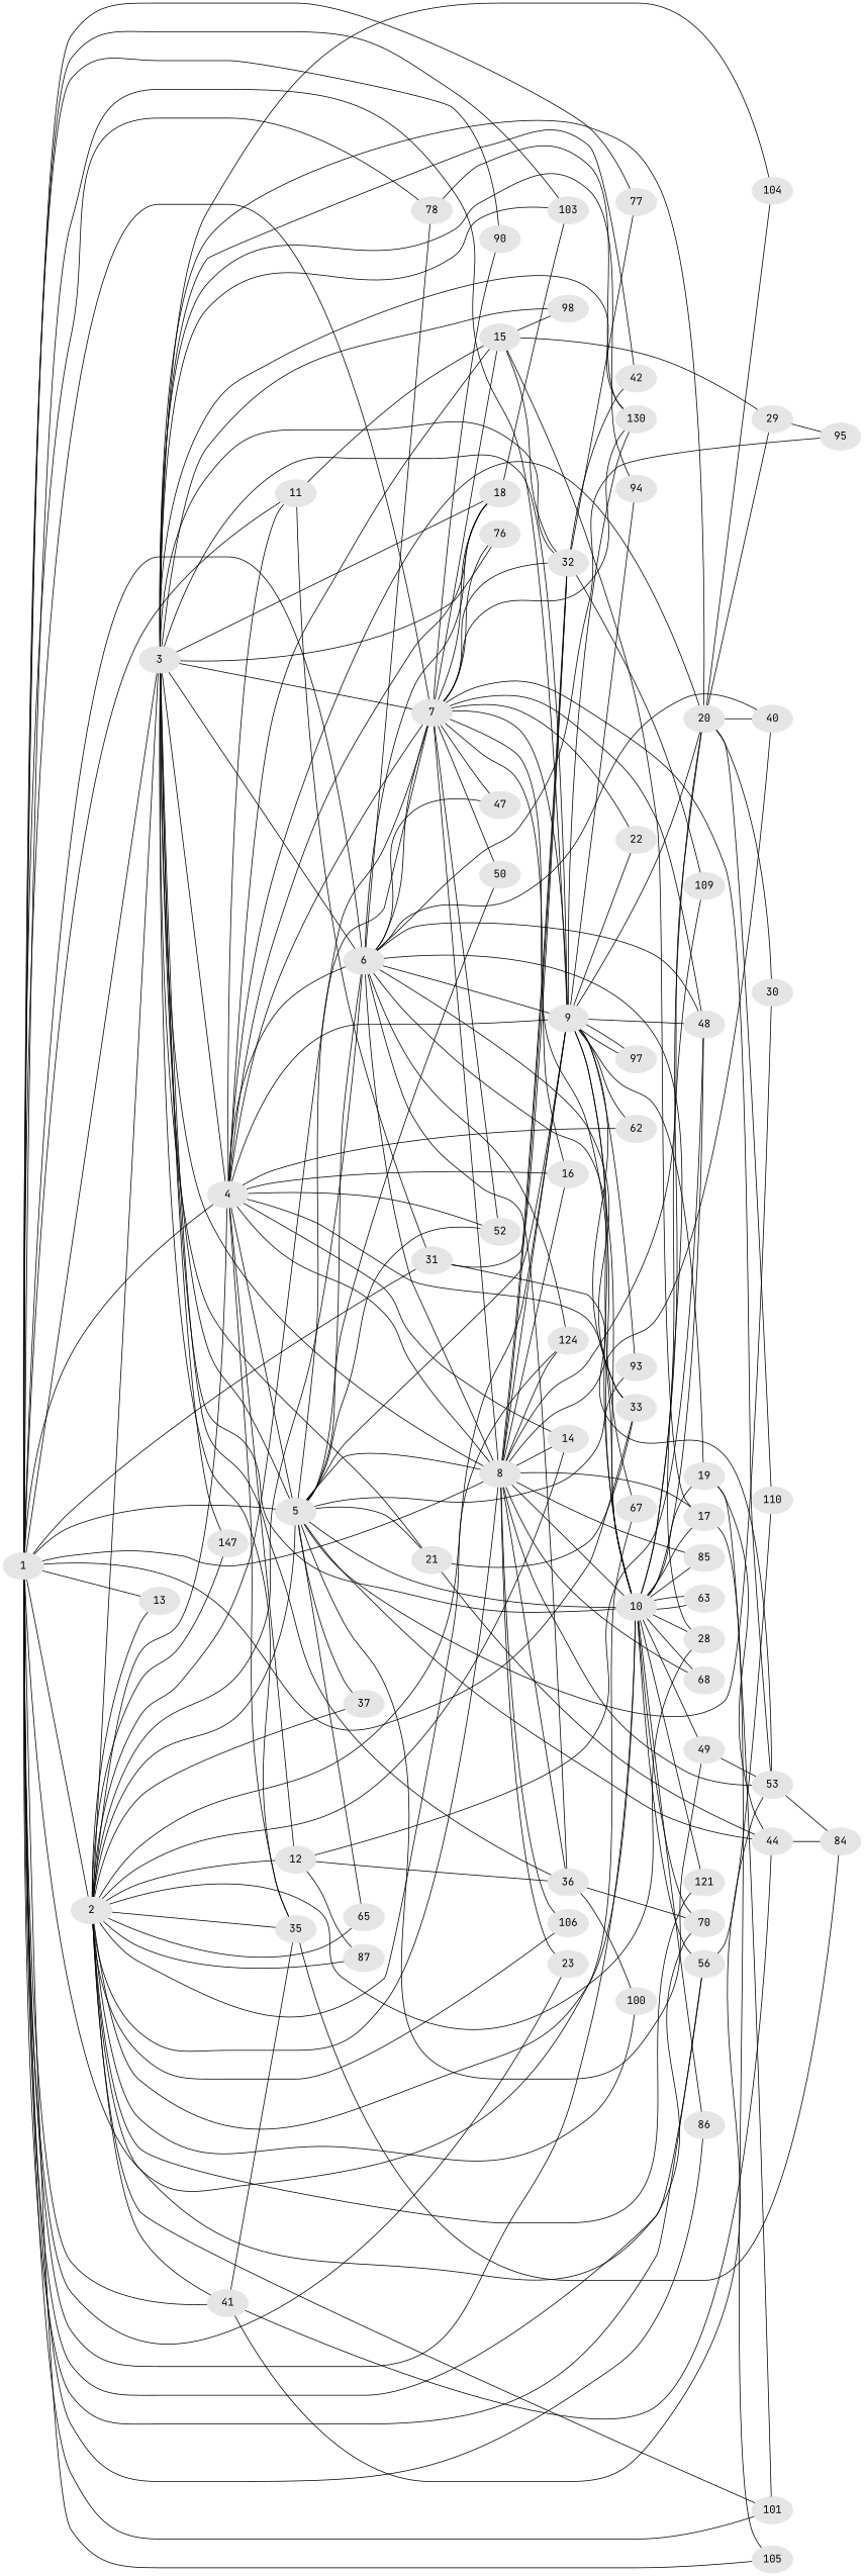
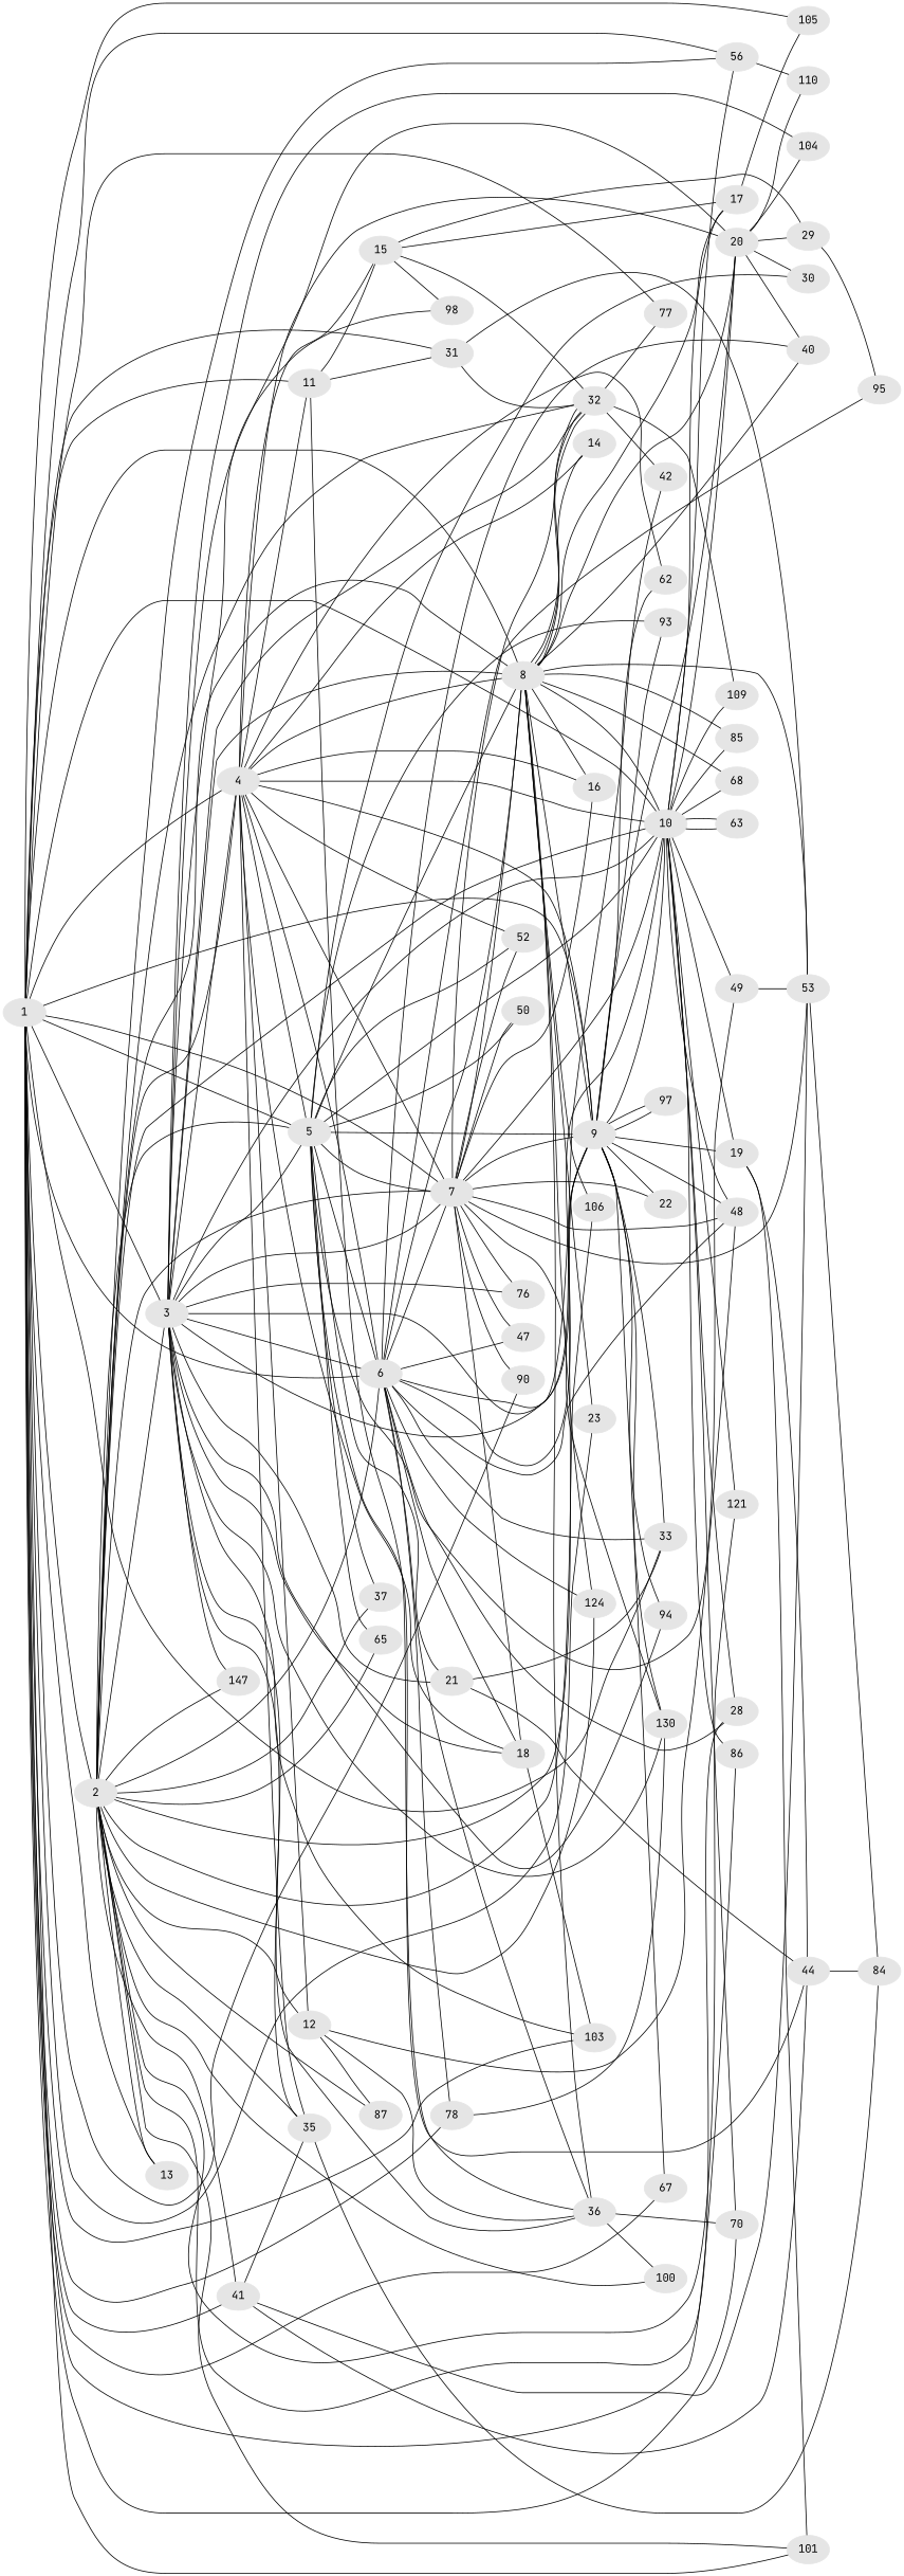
  graph {
    fontname="JetBrains Mono"
    rankdir=LR
    node [color=gray90 fontname="JetBrains Mono" style=filled]
    edge [fontname="JetBrains Mono"]
    1
    2
    3
    4 [super="+122+134"]
    5
    6 [super="+24"]
    7
    8 [super="+57+46+81+113+55+39"]
    9 [super="+61"]
    10 [super="+59+45+66+38+102+69+92+79+119+120+108"]
    11
    13
    23
    31
    33 [super="+149+91"]
    41 [super="+133+89"]
    56 [super="+96"]
    67
    70 [super="+99"]
    77
    78
    86
    90
    101 [super="+143"]
    103 [super="+148"]
    105
    35 [super="+71"]
    12
    28 [super="+132"]
    32 [super="+138+34"]
    37 [super="+141"]
    65
    87
    100
    106
    121
    124 [super="+146"]
    147
    18 [super="+43+72"]
    20 [super="+51+26"]
    21
    36 [super="+114+75"]
    42
    76
    94
    98
    104
    130 [super="+135+137"]
    14
    15 [super="+107+27+25"]
    16
    52 [super="+83"]
    62
    30
    44 [super="+142"]
    49
    50
    93
    40 [super="+73"]
    47
    48 [super="+112"]
    95
    22
    53 [super="+82"]
    17 [super="+88"]
    68
    85
    19
    97
    63
    109
    84 [super="+118"]
    110
    29
    1 -- 2
    1 -- 3
    1 -- 4
    1 -- 5
    1 -- 6
    1 -- 7
    1 -- 8 [weight=2]
    1 -- 9
    1 -- 10 [weight=4]
    1 -- 11
    1 -- 13
    1 -- 23
    1 -- 31
    1 -- 33
    1 -- 41
    1 -- 56
    1 -- 67
    1 -- 70
    1 -- 77
    1 -- 78
    1 -- 86
    1 -- 90
    1 -- 101
    1 -- 103
    1 -- 105
    2 -- 3
    2 -- 4
    2 -- 5
    2 -- 6
    2 -- 7
    2 -- 8
    2 -- 9
    2 -- 10 [weight=2]
    2 -- 13
    2 -- 41
    2 -- 56
    2 -- 101
    2 -- 35
    2 -- 12
    2 -- 28
-   2 -- 14
+   2 -- 32
    2 -- 37
    2 -- 65
    2 -- 87
    2 -- 100
    2 -- 106
    2 -- 121
    2 -- 124
    2 -- 147
    3 -- 4
    3 -- 5
    3 -- 6 [weight=2]
    3 -- 7
    3 -- 8
    3 -- 9 [weight=2]
    3 -- 10 [weight=2]
    3 -- 103
    3 -- 35
    3 -- 32
    3 -- 147
    3 -- 18
    3 -- 20 [weight=2]
    3 -- 21
    3 -- 36
    3 -- 42
    3 -- 76
    3 -- 94
    3 -- 98
    3 -- 104
    3 -- 130
    4 -- 5 [weight=2]
    4 -- 6
    4 -- 7
    4 -- 8 [weight=4]
    4 -- 9 [weight=2]
    4 -- 10 [weight=3]
    4 -- 11
    4 -- 35
    4 -- 12
    4 -- 18
    4 -- 20 [weight=2]
    4 -- 14
    4 -- 15 [weight=2]
    4 -- 16
    4 -- 52
    4 -- 62
    5 -- 6
    5 -- 7
    5 -- 8
    5 -- 9
    5 -- 10 [weight=2]
    5 -- 37 [weight=2]
    5 -- 65
    5 -- 21
    5 -- 52
    5 -- 30
    5 -- 44
    5 -- 49
    5 -- 50
    5 -- 93
    6 -- 7
    6 -- 8
    6 -- 9
    6 -- 10 [weight=2]
    6 -- 33 [weight=2]
    6 -- 78
    6 -- 28
    6 -- 124
    6 -- 18
    6 -- 36
    6 -- 40
    6 -- 47
    6 -- 48
    6 -- 95
    7 -- 8
    7 -- 9
    7 -- 10
    7 -- 90
    7 -- 32
    7 -- 18
    7 -- 76
    7 -- 130
-   7 -- 15
    7 -- 16
    7 -- 52
    7 -- 50
    7 -- 47
    7 -- 48
    7 -- 22
    7 -- 53
    8 -- 9
    8 -- 10 [weight=2]
    8 -- 23
    8 -- 32 [weight=2]
    8 -- 32
    8 -- 106
    8 -- 124
    8 -- 20 [weight=2]
    8 -- 36
    8 -- 14
    8 -- 16
    8 -- 40
    8 -- 53 [weight=2]
    8 -- 17 [weight=2]
    8 -- 68
    8 -- 85
    9 -- 10 [weight=2]
    9 -- 33
    9 -- 67
    9 -- 20
    9 -- 94
    9 -- 130
    9 -- 62
    9 -- 93
    9 -- 48 [weight=2]
    9 -- 22
    9 -- 19
    9 -- 97
    9 -- 97
    10 -- 56 [weight=2]
    10 -- 70
    10 -- 86
    10 -- 28
    10 -- 121
    10 -- 20 [weight=2]
    10 -- 49
    10 -- 48
    10 -- 17 [weight=4]
    10 -- 68
    10 -- 85
    10 -- 19
    10 -- 63
    10 -- 63
    10 -- 109
    11 -- 31
+   11 -- 36
    11 -- 15
    31 -- 32
    31 -- 53
    41 -- 35
    41 -- 44
    41 -- 53
    56 -- 110
    78 -- 130
    35 -- 84
    12 -- 87
    12 -- 36
    12 -- 48
    32 -- 77
    32 -- 42
    32 -- 109
    18 -- 103
    20 -- 104
    20 -- 30
    20 -- 40
    20 -- 110
    20 -- 29
    21 -- 33
    21 -- 44
    36 -- 70
    36 -- 100
    15 -- 32
    15 -- 98
    15 -- 17
    15 -- 29
    44 -- 84
    49 -- 53
    53 -- 84
    17 -- 105
    19 -- 101
    19 -- 44
    29 -- 95
  }
